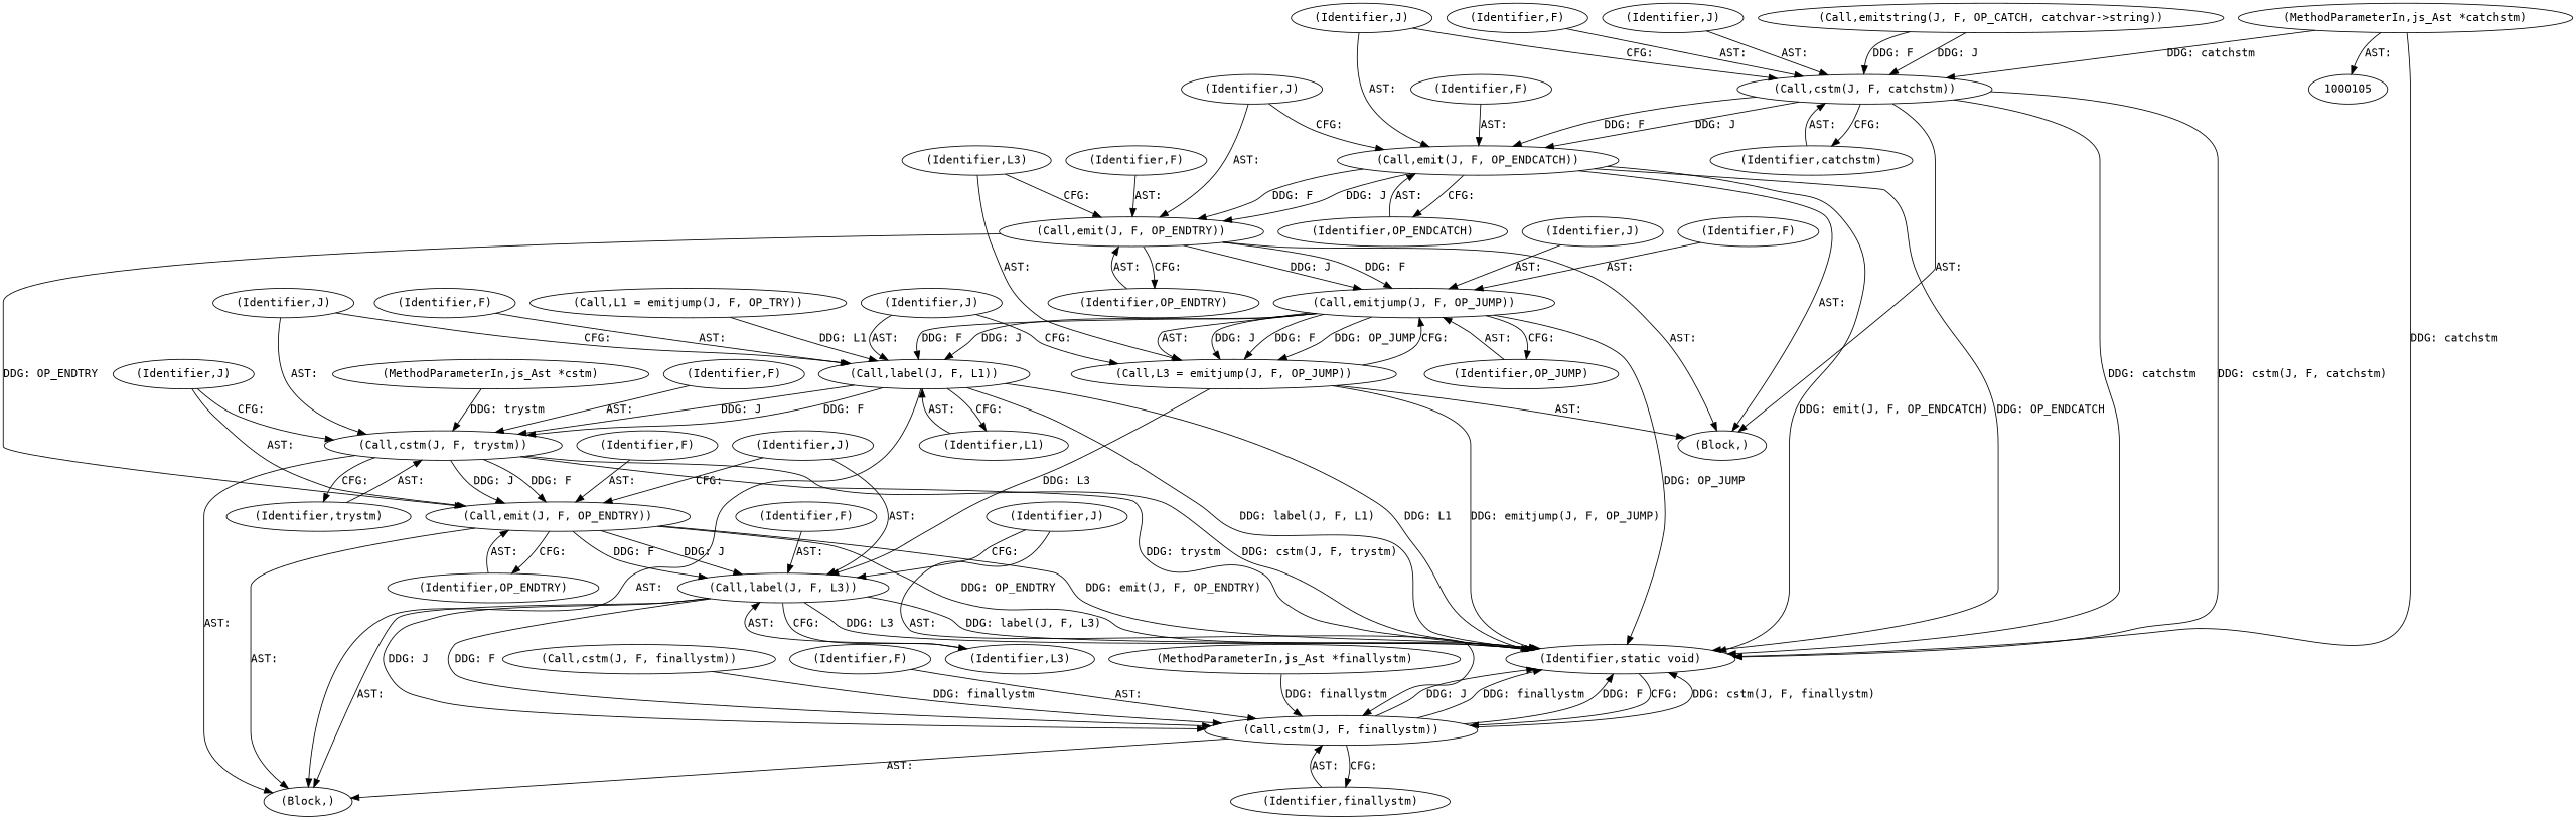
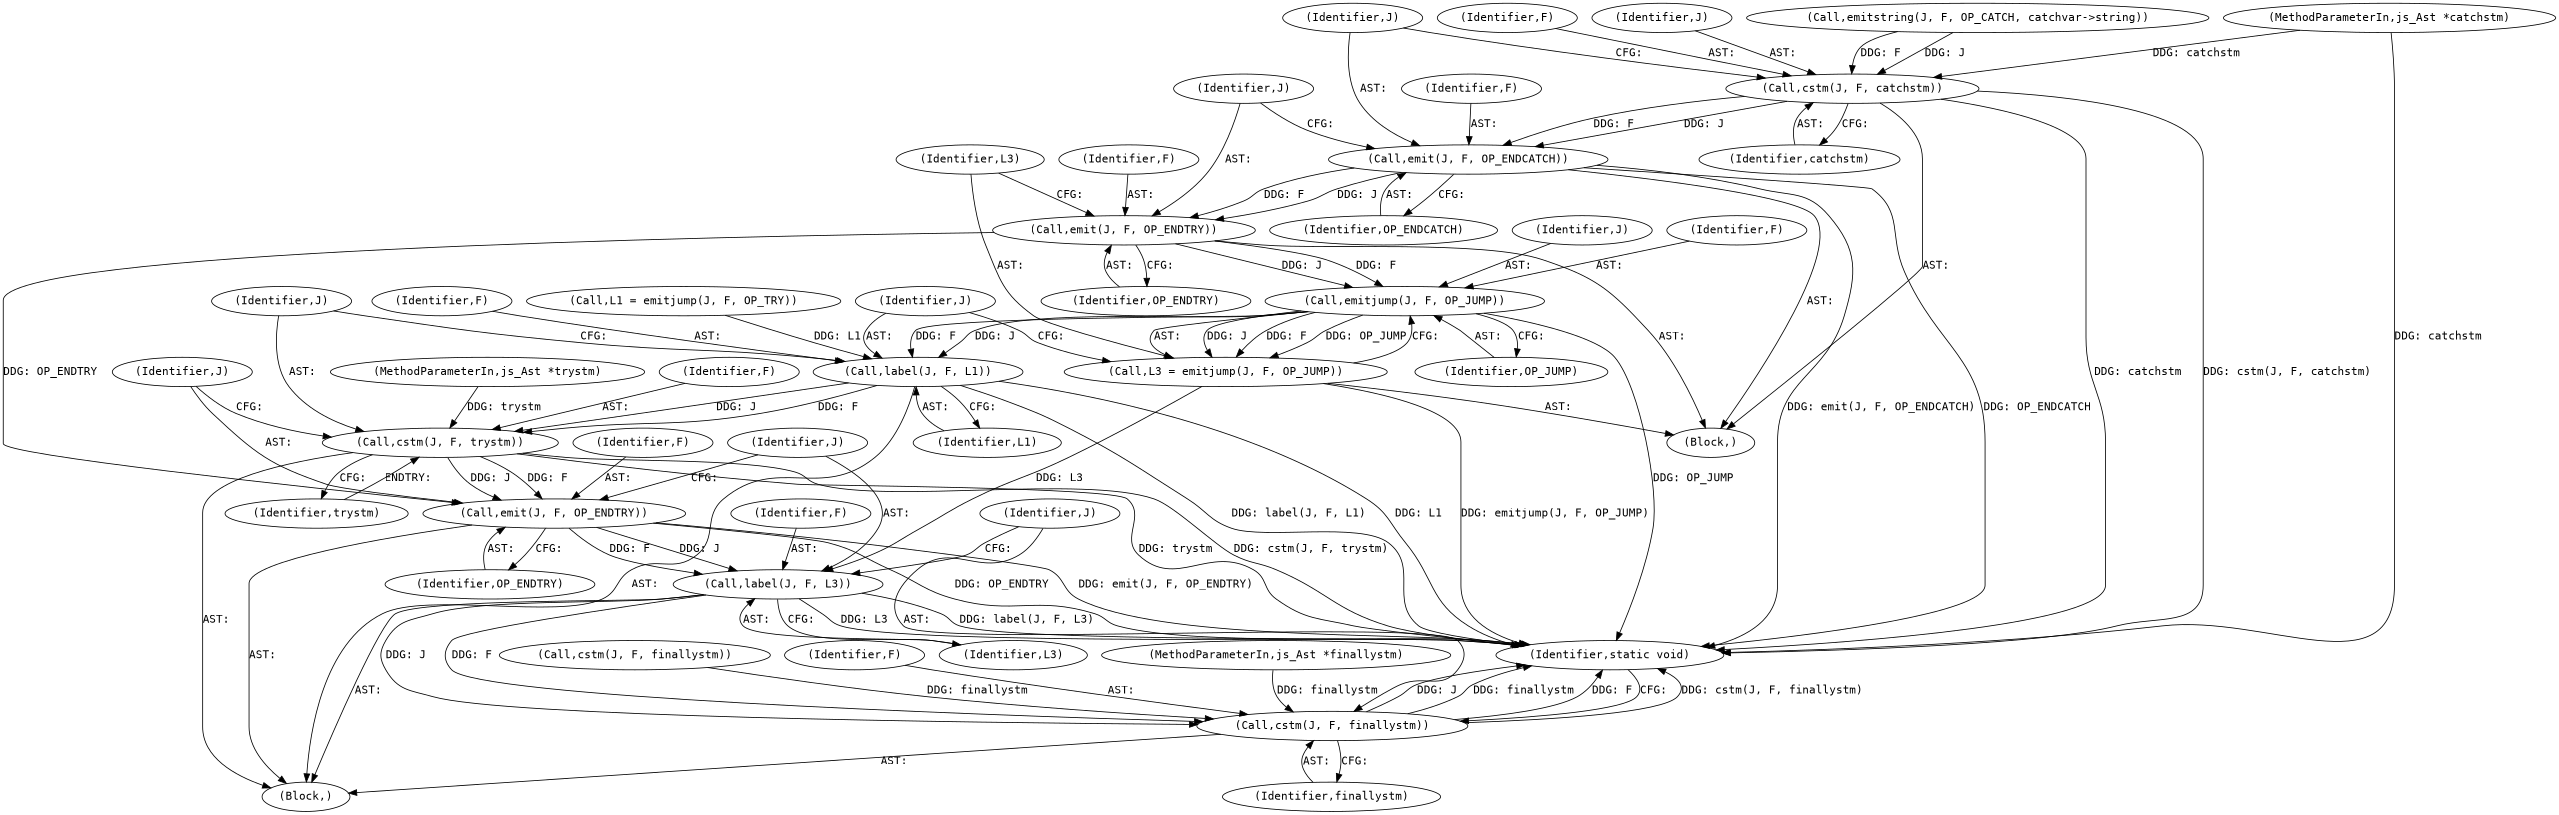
  digraph {
    fontname="DejaVu Sans Mono"
    node [fontname="DejaVu Sans Mono"]
    edge [fontname="DejaVu Sans Mono"]
    n1 [label="(MethodParameterIn,js_Ast *catchstm)"]
    n2 [label="(Call,cstm(J, F, catchstm))"]
    n3 [label="(Identifier,static void)"]
-   1000105
    n5 [label="(Call,emit(J, F, OP_ENDCATCH))"]
    n6 [label="(Identifier,catchstm)"]
    n7 [label="(Block,)"]
    n8 [label="(Call,cstm(J, F, finallystm))"]
    n9 [label="(Call,emit(J, F, OP_ENDTRY))"]
    n10 [label="(Identifier,OP_ENDCATCH)"]
    n11 [label="(Call,emitjump(J, F, OP_JUMP))"]
    n12 [label="(Call,emit(J, F, OP_ENDTRY))"]
    n13 [label="(Identifier,OP_ENDTRY)"]
    n14 [label="(Call,L3 = emitjump(J, F, OP_JUMP))"]
    n15 [label="(Call,label(J, F, L1))"]
    n16 [label="(Identifier,OP_JUMP)"]
    n17 [label="(Call,label(J, F, L3))"]
    n18 [label="(Block,)"]
    n19 [label="(Identifier,OP_ENDTRY)"]
    n20 [label="(Call,cstm(J, F, trystm))"]
    n21 [label="(Identifier,L1)"]
    n22 [label="(Identifier,L3)"]
    n23 [label="(Identifier,finallystm)"]
    n24 [label="(Identifier,trystm)"]
    n25 [label="(Identifier,F)"]
    n26 [label="(Call,cstm(J, F, finallystm))"]
    n27 [label="(Identifier,F)"]
    n28 [label="(Identifier,F)"]
    n29 [label="(Identifier,J)"]
    n30 [label="(Call,L1 = emitjump(J, F, OP_TRY))"]
    n31 [label="(Identifier,F)"]
    n32 [label="(Identifier,J)"]
    n33 [label="(Identifier,L3)"]
    n34 [label="(Identifier,J)"]
    n35 [label="(Identifier,J)"]
    n36 [label="(Identifier,J)"]
    n37 [label="(Identifier,J)"]
    n38 [label="(Identifier,J)"]
    n39 [label="(Identifier,J)"]
    n40 [label="(MethodParameterIn,js_Ast *finallystm)"]
    n41 [label="(Identifier,F)"]
    n42 [label="(Identifier,F)"]
    n43 [label="(Call,emitstring(J, F, OP_CATCH, catchvar->string))"]
    n44 [label="(Identifier,F)"]
    n45 [label="(Identifier,J)"]
    n46 [label="(Identifier,F)"]
    n47 [label="(Identifier,F)"]
-   n48 [label="(MethodParameterIn,js_Ast *cstm)"]
+   n48 [label="(MethodParameterIn,js_Ast *trystm)"]
    n1 -> n2 [label="DDG: catchstm"]
    n1 -> n3 [label="DDG: catchstm"]
-   n1 -> 1000105 [label="AST: "]
    n2 -> n3 [label="DDG: cstm(J, F, catchstm)"]
    n2 -> n3 [label="DDG: catchstm"]
    n2 -> n5 [label="DDG: J"]
    n2 -> n5 [label="DDG: F"]
    n2 -> n6 [label="CFG: "]
    n2 -> n7 [label="AST: "]
    n3 -> n8 [label="CFG: "]
    n5 -> n3 [label="DDG: OP_ENDCATCH"]
    n5 -> n3 [label="DDG: emit(J, F, OP_ENDCATCH)"]
    n5 -> n7 [label="AST: "]
    n5 -> n9 [label="DDG: J"]
    n5 -> n9 [label="DDG: F"]
    n5 -> n10 [label="CFG: "]
    n6 -> n2 [label="AST: "]
    n8 -> n3 [label="DDG: F"]
    n8 -> n3 [label="DDG: cstm(J, F, finallystm)"]
    n8 -> n3 [label="DDG: J"]
    n8 -> n3 [label="DDG: finallystm"]
    n8 -> n18 [label="AST: "]
    n8 -> n23 [label="CFG: "]
    n9 -> n7 [label="AST: "]
    n9 -> n11 [label="DDG: J"]
    n9 -> n11 [label="DDG: F"]
    n9 -> n12 [label="DDG: OP_ENDTRY"]
    n9 -> n13 [label="CFG: "]
    n10 -> n5 [label="AST: "]
    n11 -> n3 [label="DDG: OP_JUMP"]
    n11 -> n14 [label="AST: "]
    n11 -> n14 [label="DDG: J"]
    n11 -> n14 [label="DDG: F"]
    n11 -> n14 [label="DDG: OP_JUMP"]
    n11 -> n15 [label="DDG: J"]
    n11 -> n15 [label="DDG: F"]
    n11 -> n16 [label="CFG: "]
    n12 -> n3 [label="DDG: OP_ENDTRY"]
    n12 -> n3 [label="DDG: emit(J, F, OP_ENDTRY)"]
    n12 -> n17 [label="DDG: J"]
    n12 -> n17 [label="DDG: F"]
    n12 -> n18 [label="AST: "]
    n12 -> n19 [label="CFG: "]
    n13 -> n9 [label="AST: "]
    n14 -> n3 [label="DDG: emitjump(J, F, OP_JUMP)"]
    n14 -> n7 [label="AST: "]
    n14 -> n11 [label="CFG: "]
    n14 -> n17 [label="DDG: L3"]
    n15 -> n3 [label="DDG: label(J, F, L1)"]
    n15 -> n3 [label="DDG: L1"]
    n15 -> n18 [label="AST: "]
    n15 -> n20 [label="DDG: J"]
    n15 -> n20 [label="DDG: F"]
    n15 -> n21 [label="CFG: "]
    n16 -> n11 [label="AST: "]
    n17 -> n3 [label="DDG: L3"]
    n17 -> n3 [label="DDG: label(J, F, L3)"]
    n17 -> n8 [label="DDG: J"]
    n17 -> n8 [label="DDG: F"]
    n17 -> n18 [label="AST: "]
    n17 -> n22 [label="CFG: "]
    n19 -> n12 [label="AST: "]
    n20 -> n3 [label="DDG: cstm(J, F, trystm)"]
    n20 -> n3 [label="DDG: trystm"]
    n20 -> n12 [label="DDG: J"]
    n20 -> n12 [label="DDG: F"]
    n20 -> n18 [label="AST: "]
    n20 -> n24 [label="CFG: "]
    n21 -> n15 [label="AST: "]
    n22 -> n17 [label="AST: "]
    n23 -> n8 [label="AST: "]
-   n24 -> n20 [label="AST: "]
+   n24 -> n20 [label="ENDTRY: "]
    n25 -> n5 [label="AST: "]
    n26 -> n8 [label="DDG: finallystm"]
    n27 -> n12 [label="AST: "]
    n28 -> n8 [label="AST: "]
    n29 -> n14 [label="CFG: "]
    n29 -> n15 [label="AST: "]
    n30 -> n15 [label="DDG: L1"]
    n31 -> n20 [label="AST: "]
    n32 -> n11 [label="AST: "]
    n33 -> n9 [label="CFG: "]
    n33 -> n14 [label="AST: "]
    n34 -> n5 [label="CFG: "]
    n34 -> n9 [label="AST: "]
    n35 -> n15 [label="CFG: "]
    n35 -> n20 [label="AST: "]
    n36 -> n8 [label="AST: "]
    n36 -> n17 [label="CFG: "]
    n37 -> n2 [label="CFG: "]
    n37 -> n5 [label="AST: "]
    n38 -> n2 [label="AST: "]
    n39 -> n12 [label="CFG: "]
    n39 -> n17 [label="AST: "]
    n40 -> n8 [label="DDG: finallystm"]
    n41 -> n17 [label="AST: "]
    n42 -> n15 [label="AST: "]
    n43 -> n2 [label="DDG: J"]
    n43 -> n2 [label="DDG: F"]
    n44 -> n2 [label="AST: "]
    n45 -> n12 [label="AST: "]
    n45 -> n20 [label="CFG: "]
    n46 -> n11 [label="AST: "]
    n47 -> n9 [label="AST: "]
    n48 -> n20 [label="DDG: trystm"]
  }
